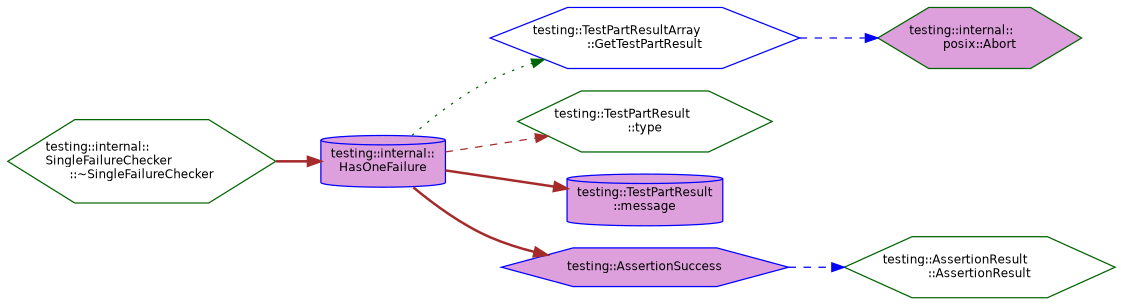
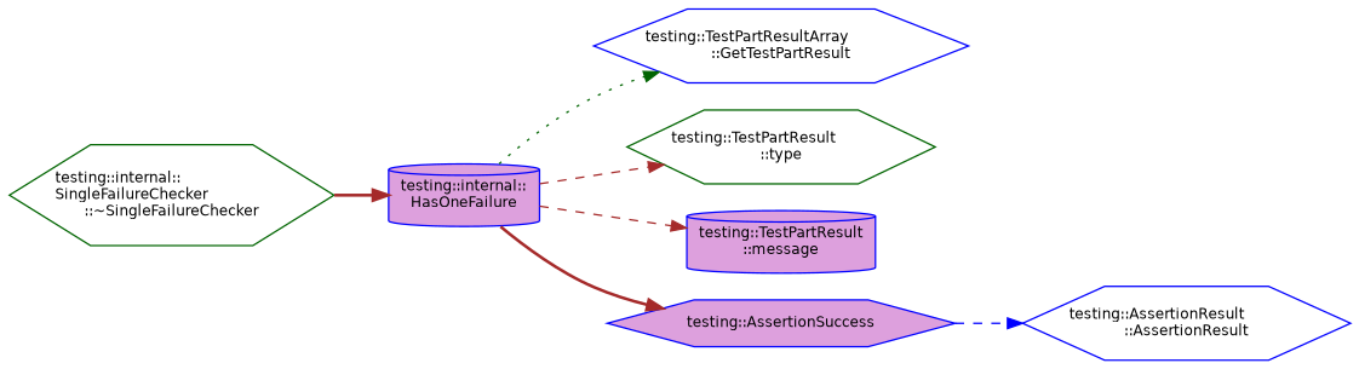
  digraph {
    rankdir=LR
    node [color=darkgreen fillcolor=white fontname=Helvetica fontsize=10 shape=hexagon style=filled]
    edge [color=brown fontname=Helvetica fontsize=10 labelfontname=Helvetica labelfontsize=10 style=dashed]
    n1 [fontcolor=black height=0.2 label="testing::internal::\lSingleFailureChecker\l::~SingleFailureChecker" width=0.4]
    n2 [color=blue fillcolor=plum height=0.2 label="testing::internal::\lHasOneFailure" shape=cylinder width=0.4]
    n3 [color=blue height=0.2 label="testing::TestPartResultArray\l::GetTestPartResult" width=0.4]
    n4 [height=0.2 label="testing::TestPartResult\l::type" width=0.4]
    n5 [color=blue fillcolor=plum height=0.2 label="testing::TestPartResult\l::message" shape=cylinder width=0.4]
    n6 [color=blue fillcolor=plum height=0.2 label="testing::AssertionSuccess" width=0.4]
-   n7 [fillcolor=plum height=0.2 label="testing::internal::\lposix::Abort" width=0.4]
-   n8 [height=0.2 label="testing::AssertionResult\l::AssertionResult" width=0.4]
+   n8 [color=blue height=0.2 label="testing::AssertionResult\l::AssertionResult" width=0.4]
    n1 -> n2 [style=bold]
    n2 -> n3 [color=darkgreen style=dotted]
    n2 -> n4
-   n2 -> n5 [style=bold]
+   n2 -> n5
    n2 -> n6 [style=bold]
-   n3 -> n7 [color=blue]
    n6 -> n8 [color=blue]
  }
